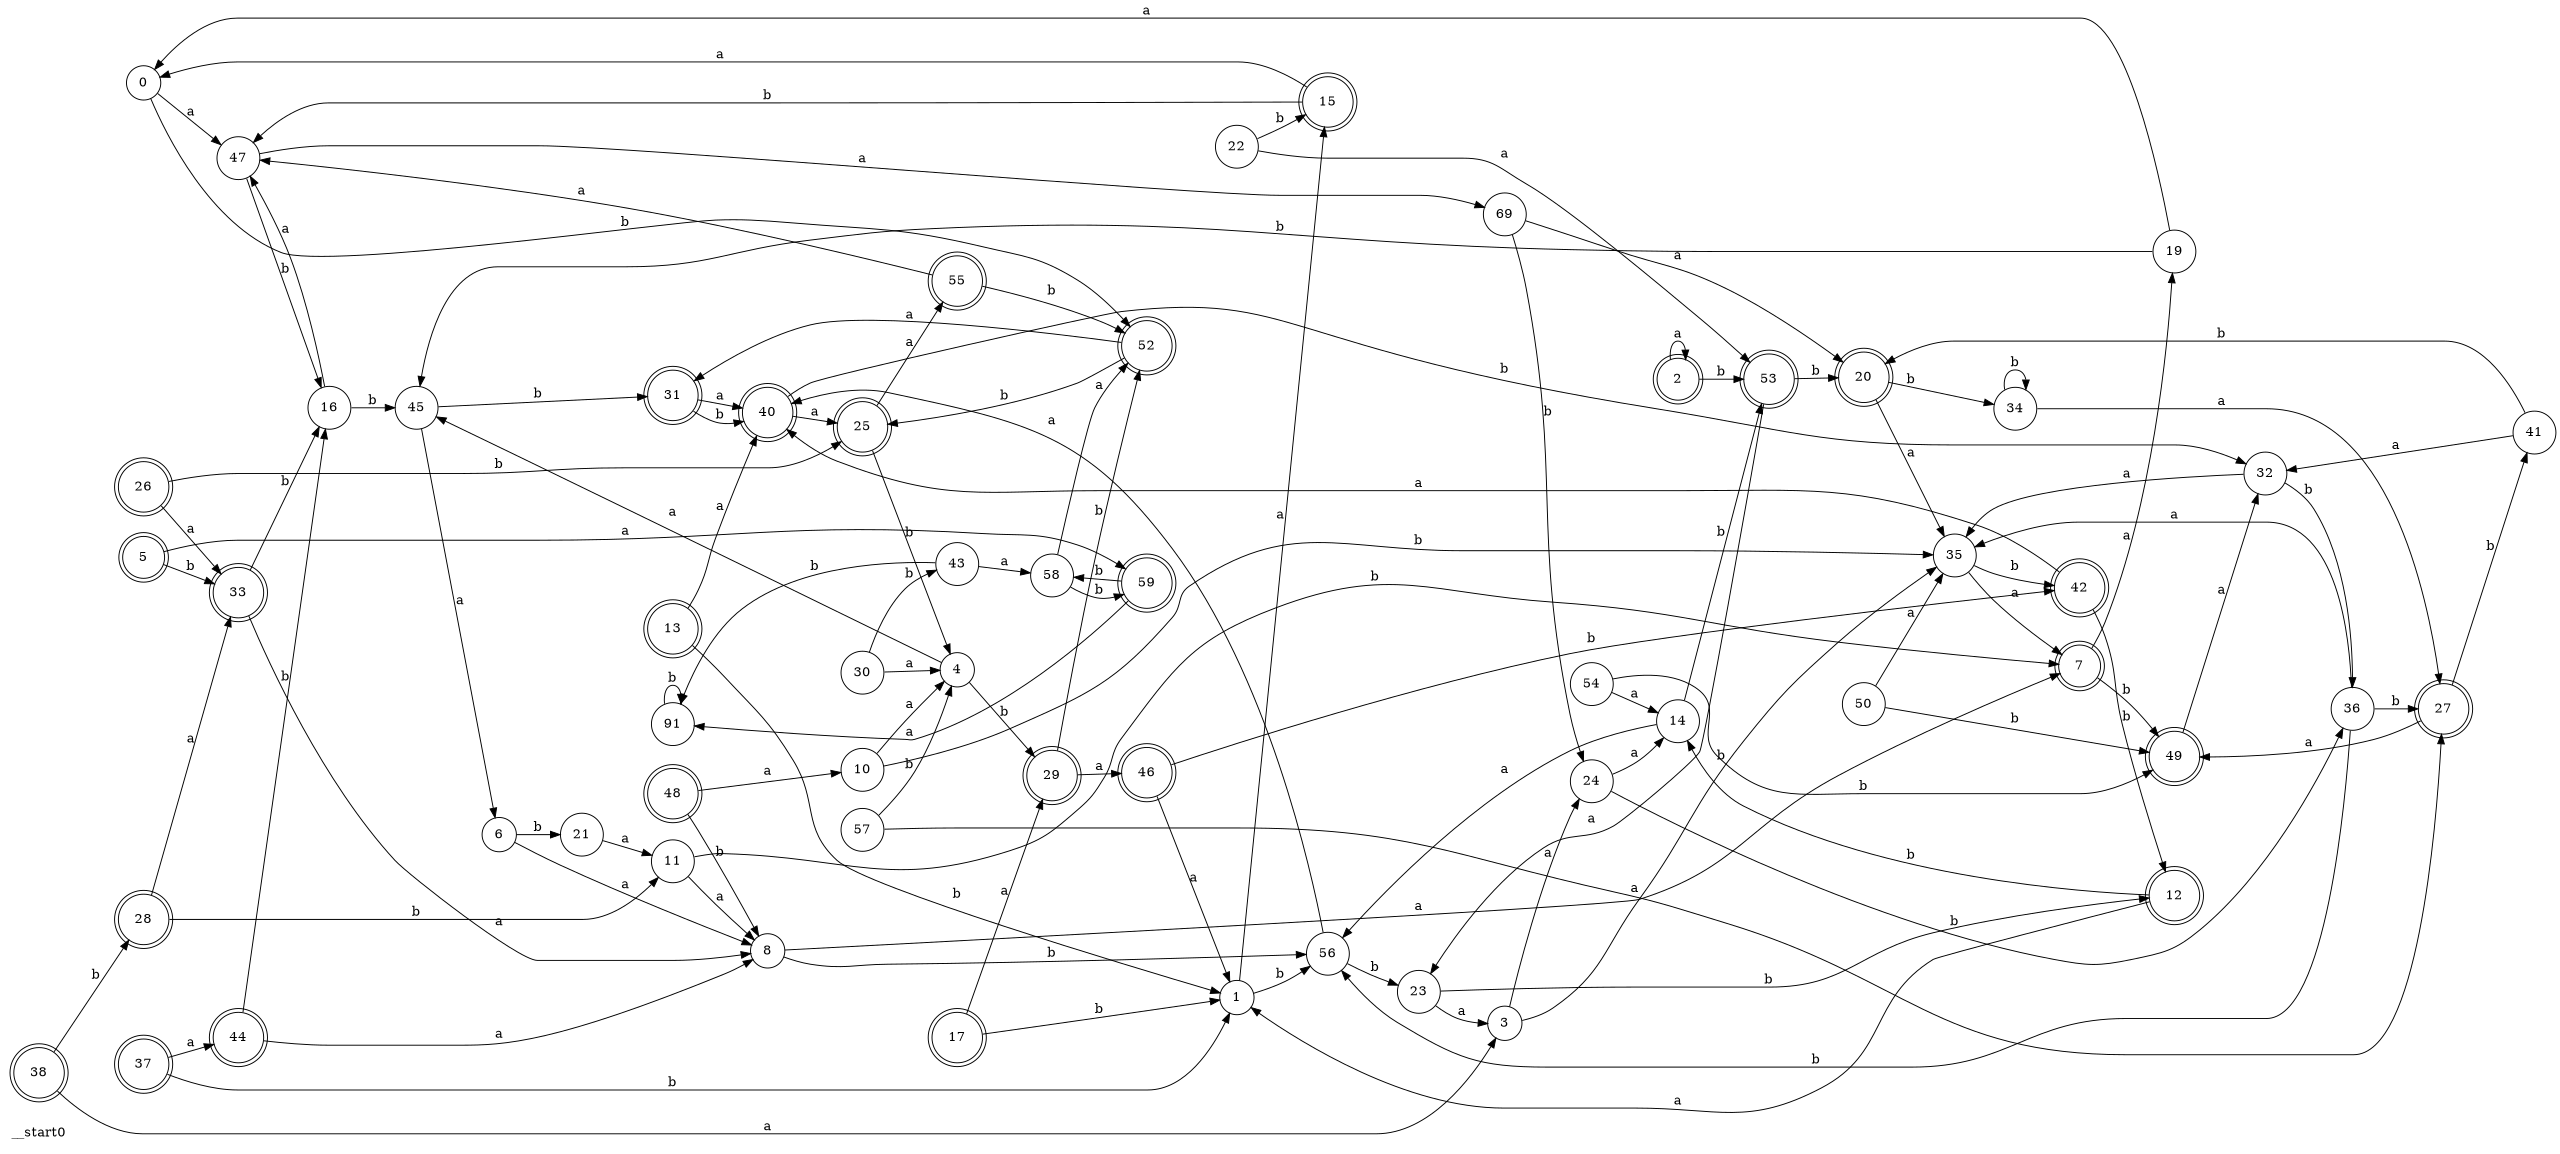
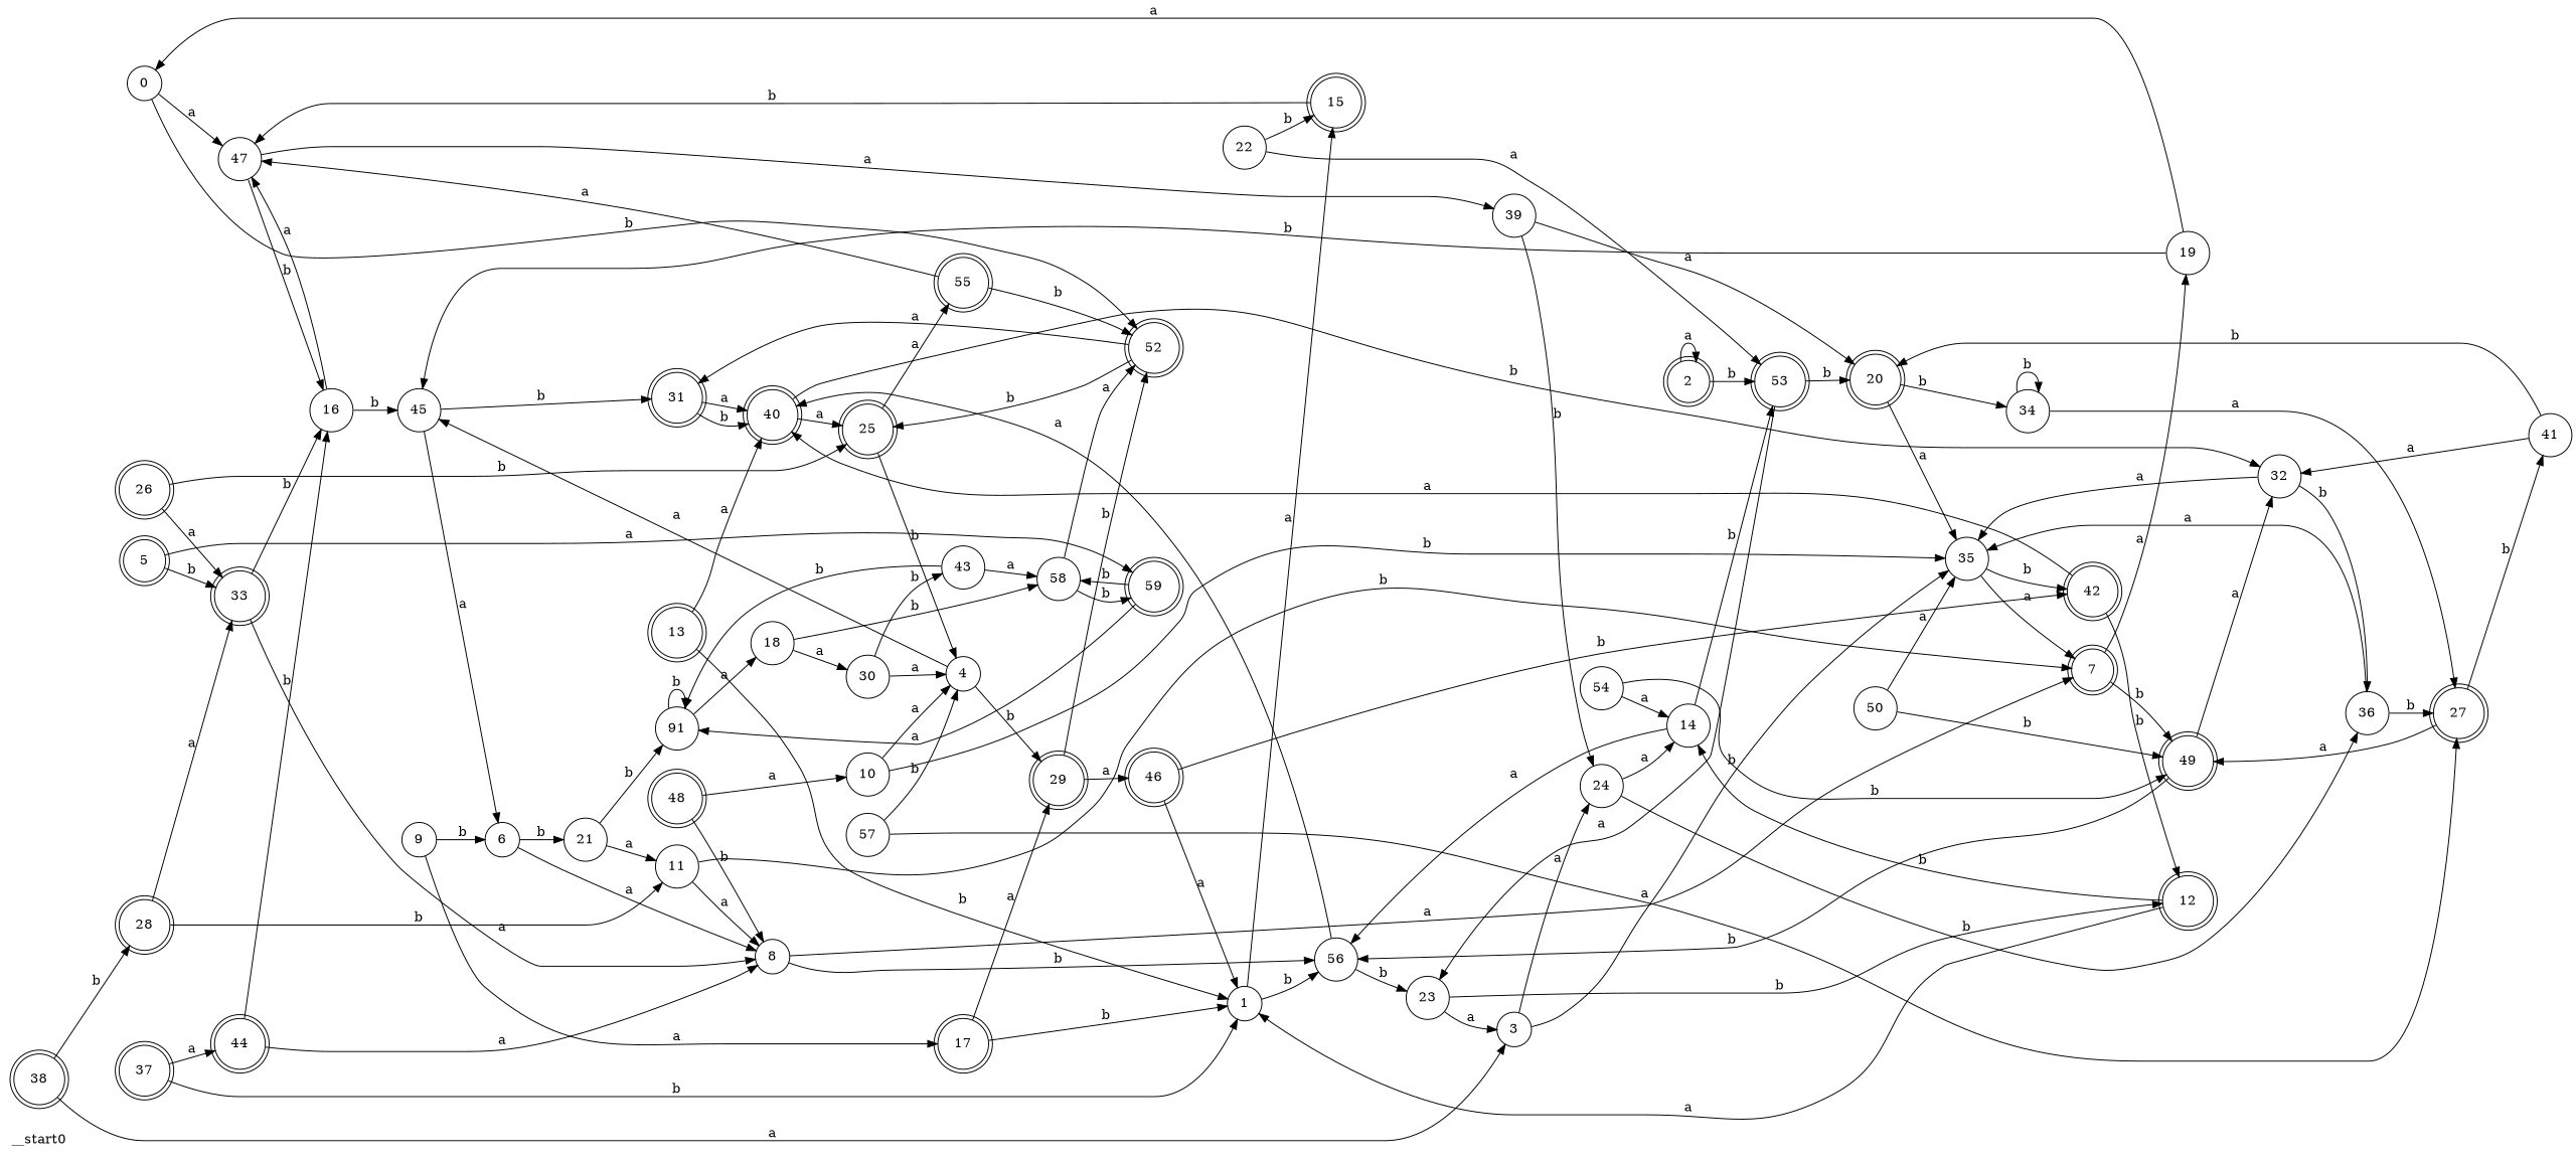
  digraph {
    rankdir=LR
    node [shape=circle color=black fillcolor=white style=filled]
    __start0 [shape=none color="" fillcolor="" style=""]
    n2 [label=0]
    n3 [label=47]
    n4 [label=52 shape=doublecircle style="rounded,filled"]
    n5 [label=16]
-   n6 [label=69]
+   n6 [label=39]
    n7 [label=25 shape=doublecircle style="rounded,filled"]
    n8 [label=31 shape=doublecircle style="rounded,filled"]
    n9 [label=1]
    n10 [label=15 shape=doublecircle style="rounded,filled"]
    n11 [label=56]
    n12 [label=40 shape=doublecircle style="rounded,filled"]
    n13 [label=23]
    n14 [label=2 shape=doublecircle style="rounded,filled"]
    n15 [label=53 shape=doublecircle style="rounded,filled"]
    n16 [label=20 shape=doublecircle style="rounded,filled"]
    n17 [label=3]
    n18 [label=24]
    n19 [label=35]
    n20 [label=14]
    n21 [label=36]
    n22 [label=7 shape=doublecircle style="rounded,filled"]
    n23 [label=42 shape=doublecircle style="rounded,filled"]
    n24 [label=4]
    n25 [label=29 shape=doublecircle style="rounded,filled"]
    n26 [label=45]
    n27 [label=46 shape=doublecircle style="rounded,filled"]
    n28 [label=6]
    n29 [label=5 shape=doublecircle style="rounded,filled"]
    n30 [label=33 shape=doublecircle style="rounded,filled"]
    n31 [label=59 shape=doublecircle style="rounded,filled"]
    n32 [label=8]
    n33 [label=58]
    n34 [label=91]
    n35 [label=21]
    n36 [label=11]
    n37 [label=19]
    n38 [label=49 shape=doublecircle style="rounded,filled"]
    n39 [label=32]
+   n40 [label=9]
    n41 [label=17 shape=doublecircle style="rounded,filled"]
    n42 [label=10]
    n43 [label=12 shape=doublecircle style="rounded,filled"]
    n44 [label=13 shape=doublecircle style="rounded,filled"]
+   n45 [label=18]
    n46 [label=30]
    n47 [label=43]
    n48 [label=34]
    n49 [label=27 shape=doublecircle style="rounded,filled"]
    n50 [label=22]
    n51 [label=55 shape=doublecircle style="rounded,filled"]
    n52 [label=26 shape=doublecircle style="rounded,filled"]
    n53 [label=41]
    n54 [label=28 shape=doublecircle style="rounded,filled"]
    n55 [label=37 shape=doublecircle style="rounded,filled"]
    n56 [label=44 shape=doublecircle style="rounded,filled"]
    n57 [label=38 shape=doublecircle style="rounded,filled"]
    n58 [label=48 shape=doublecircle style="rounded,filled"]
    n59 [label=50]
    n60 [label=54]
    n61 [label=57]
    n2 -> n3 [label=a]
    n2 -> n4 [label=b]
    n3 -> n5 [label=b]
    n3 -> n6 [label=a]
    n4 -> n7 [label=b]
    n4 -> n8 [label=a]
    n5 -> n3 [label=a]
    n5 -> n26 [label=b]
    n6 -> n16 [label=a]
    n6 -> n18 [label=b]
    n7 -> n24 [label=b]
    n7 -> n51 [label=a]
    n8 -> n12 [label=a]
    n8 -> n12 [label=b]
    n9 -> n10 [label=a]
    n9 -> n11 [label=b]
-   n10 -> n2 [label=a]
    n10 -> n3 [label=b]
    n11 -> n12 [label=a]
    n11 -> n13 [label=b]
    n12 -> n7 [label=a]
    n12 -> n39 [label=b]
    n13 -> n17 [label=a]
    n13 -> n43 [label=b]
    n14 -> n14 [label=a]
    n14 -> n15 [label=b]
    n15 -> n13 [label=a]
    n15 -> n16 [label=b]
    n16 -> n19 [label=a]
    n16 -> n48 [label=b]
    n17 -> n18 [label=a]
    n17 -> n19 [label=b]
    n18 -> n20 [label=a]
    n18 -> n21 [label=b]
    n19 -> n22 [label=a]
    n19 -> n23 [label=b]
    n20 -> n11 [label=a]
    n20 -> n15 [label=b]
    n21 -> n19 [label=a]
    n21 -> n49 [label=b]
    n22 -> n37 [label=a]
    n22 -> n38 [label=b]
    n23 -> n12 [label=a]
    n23 -> n43 [label=b]
    n24 -> n25 [label=b]
    n24 -> n26 [label=a]
    n25 -> n4 [label=b]
    n25 -> n27 [label=a]
    n26 -> n8 [label=b]
    n26 -> n28 [label=a]
    n27 -> n9 [label=a]
    n27 -> n23 [label=b]
    n28 -> n32 [label=a]
    n28 -> n35 [label=b]
    n29 -> n30 [label=b]
    n29 -> n31 [label=a]
    n30 -> n5 [label=b]
    n30 -> n32 [label=a]
    n31 -> n33 [label=b]
    n31 -> n34 [label=a]
    n32 -> n11 [label=b]
    n32 -> n22 [label=a]
    n33 -> n4 [label=a]
    n33 -> n31 [label=b]
    n34 -> n34 [label=b]
+   n34 -> n45 [label=a]
+   n35 -> n34 [label=b]
    n35 -> n36 [label=a]
    n36 -> n22 [label=b]
    n36 -> n32 [label=a]
    n37 -> n2 [label=a]
    n37 -> n26 [label=b]
-   n21 -> n11 [label=b]
+   n38 -> n11 [label=b]
    n38 -> n39 [label=a]
    n39 -> n19 [label=a]
    n39 -> n21 [label=b]
+   n40 -> n28 [label=b]
+   n40 -> n41 [label=a]
    n41 -> n9 [label=b]
    n41 -> n25 [label=a]
    n42 -> n19 [label=b]
    n42 -> n24 [label=a]
    n43 -> n9 [label=a]
    n43 -> n20 [label=b]
    n44 -> n9 [label=b]
    n44 -> n12 [label=a]
+   n45 -> n33 [label=b]
+   n45 -> n46 [label=a]
    n46 -> n24 [label=a]
    n46 -> n47 [label=b]
    n47 -> n33 [label=a]
    n47 -> n34 [label=b]
    n48 -> n48 [label=b]
    n48 -> n49 [label=a]
    n49 -> n38 [label=a]
    n49 -> n53 [label=b]
    n50 -> n10 [label=b]
    n50 -> n15 [label=a]
    n51 -> n3 [label=a]
    n51 -> n4 [label=b]
    n52 -> n7 [label=b]
    n52 -> n30 [label=a]
    n53 -> n16 [label=b]
    n53 -> n39 [label=a]
    n54 -> n30 [label=a]
    n54 -> n36 [label=b]
    n55 -> n9 [label=b]
    n55 -> n56 [label=a]
    n56 -> n5 [label=b]
    n56 -> n32 [label=a]
    n57 -> n17 [label=a]
    n57 -> n54 [label=b]
    n58 -> n32 [label=b]
    n58 -> n42 [label=a]
    n59 -> n19 [label=a]
    n59 -> n38 [label=b]
    n60 -> n20 [label=a]
    n60 -> n38 [label=b]
    n61 -> n24 [label=b]
    n61 -> n49 [label=a]
  }
